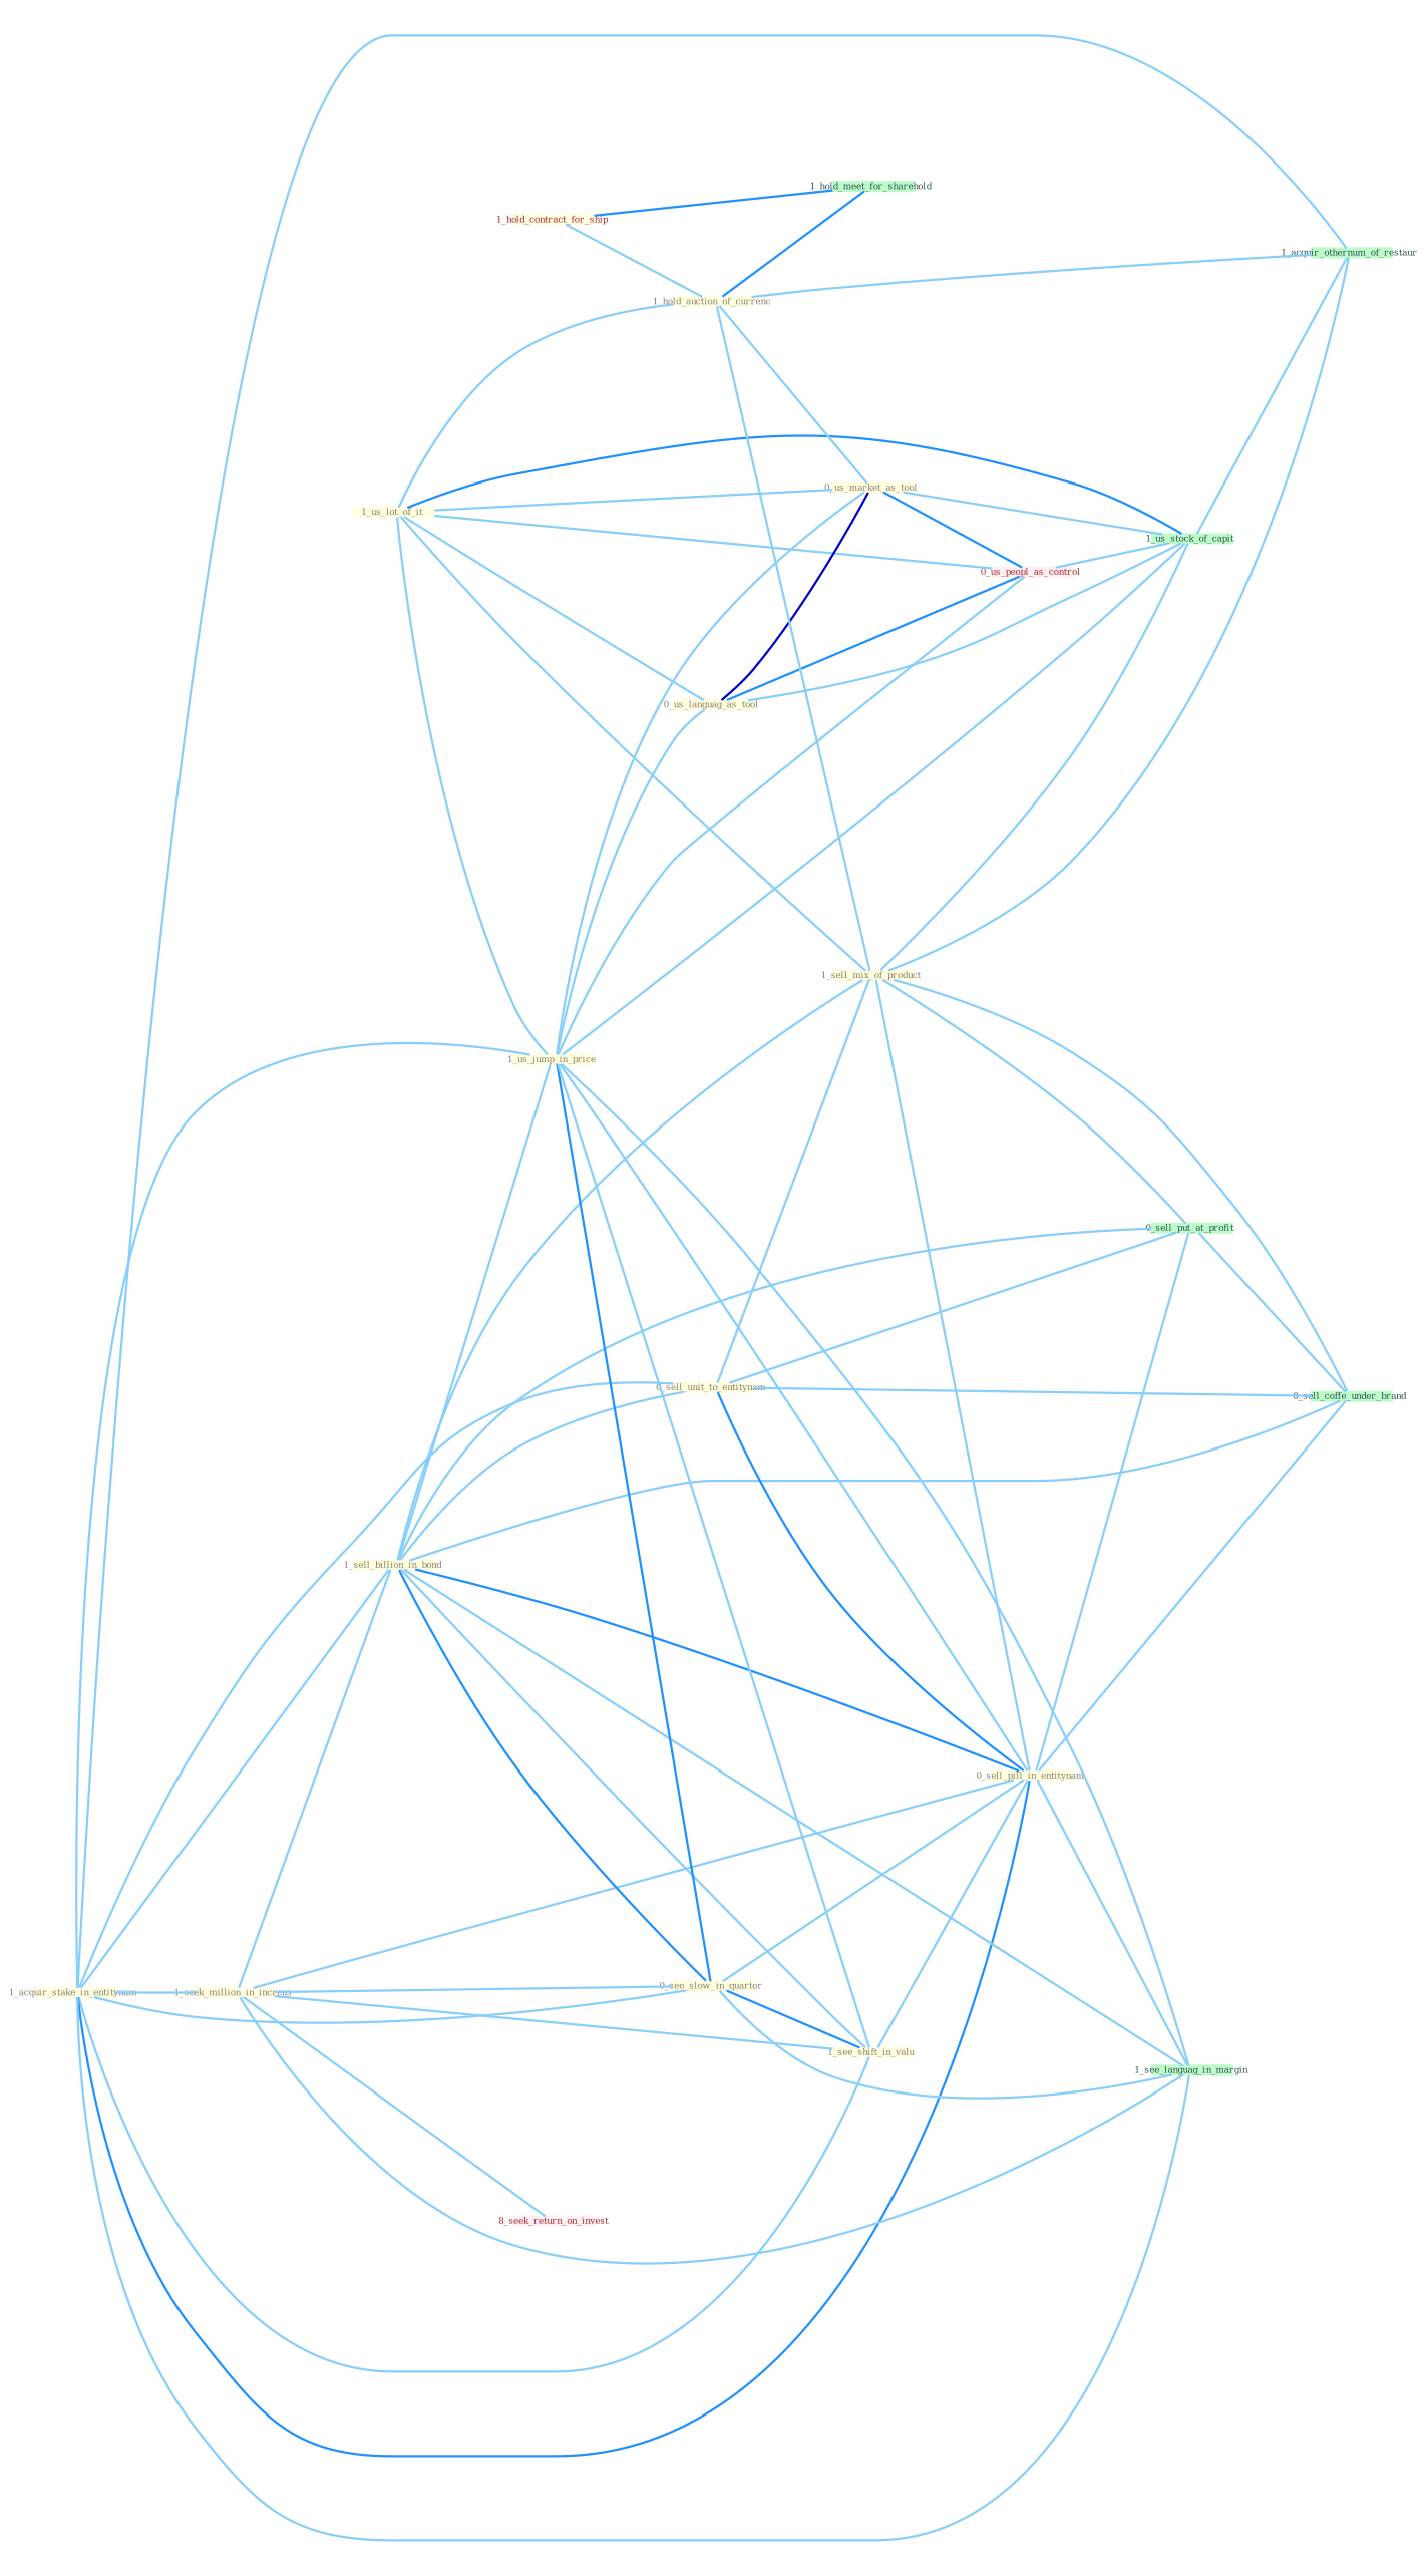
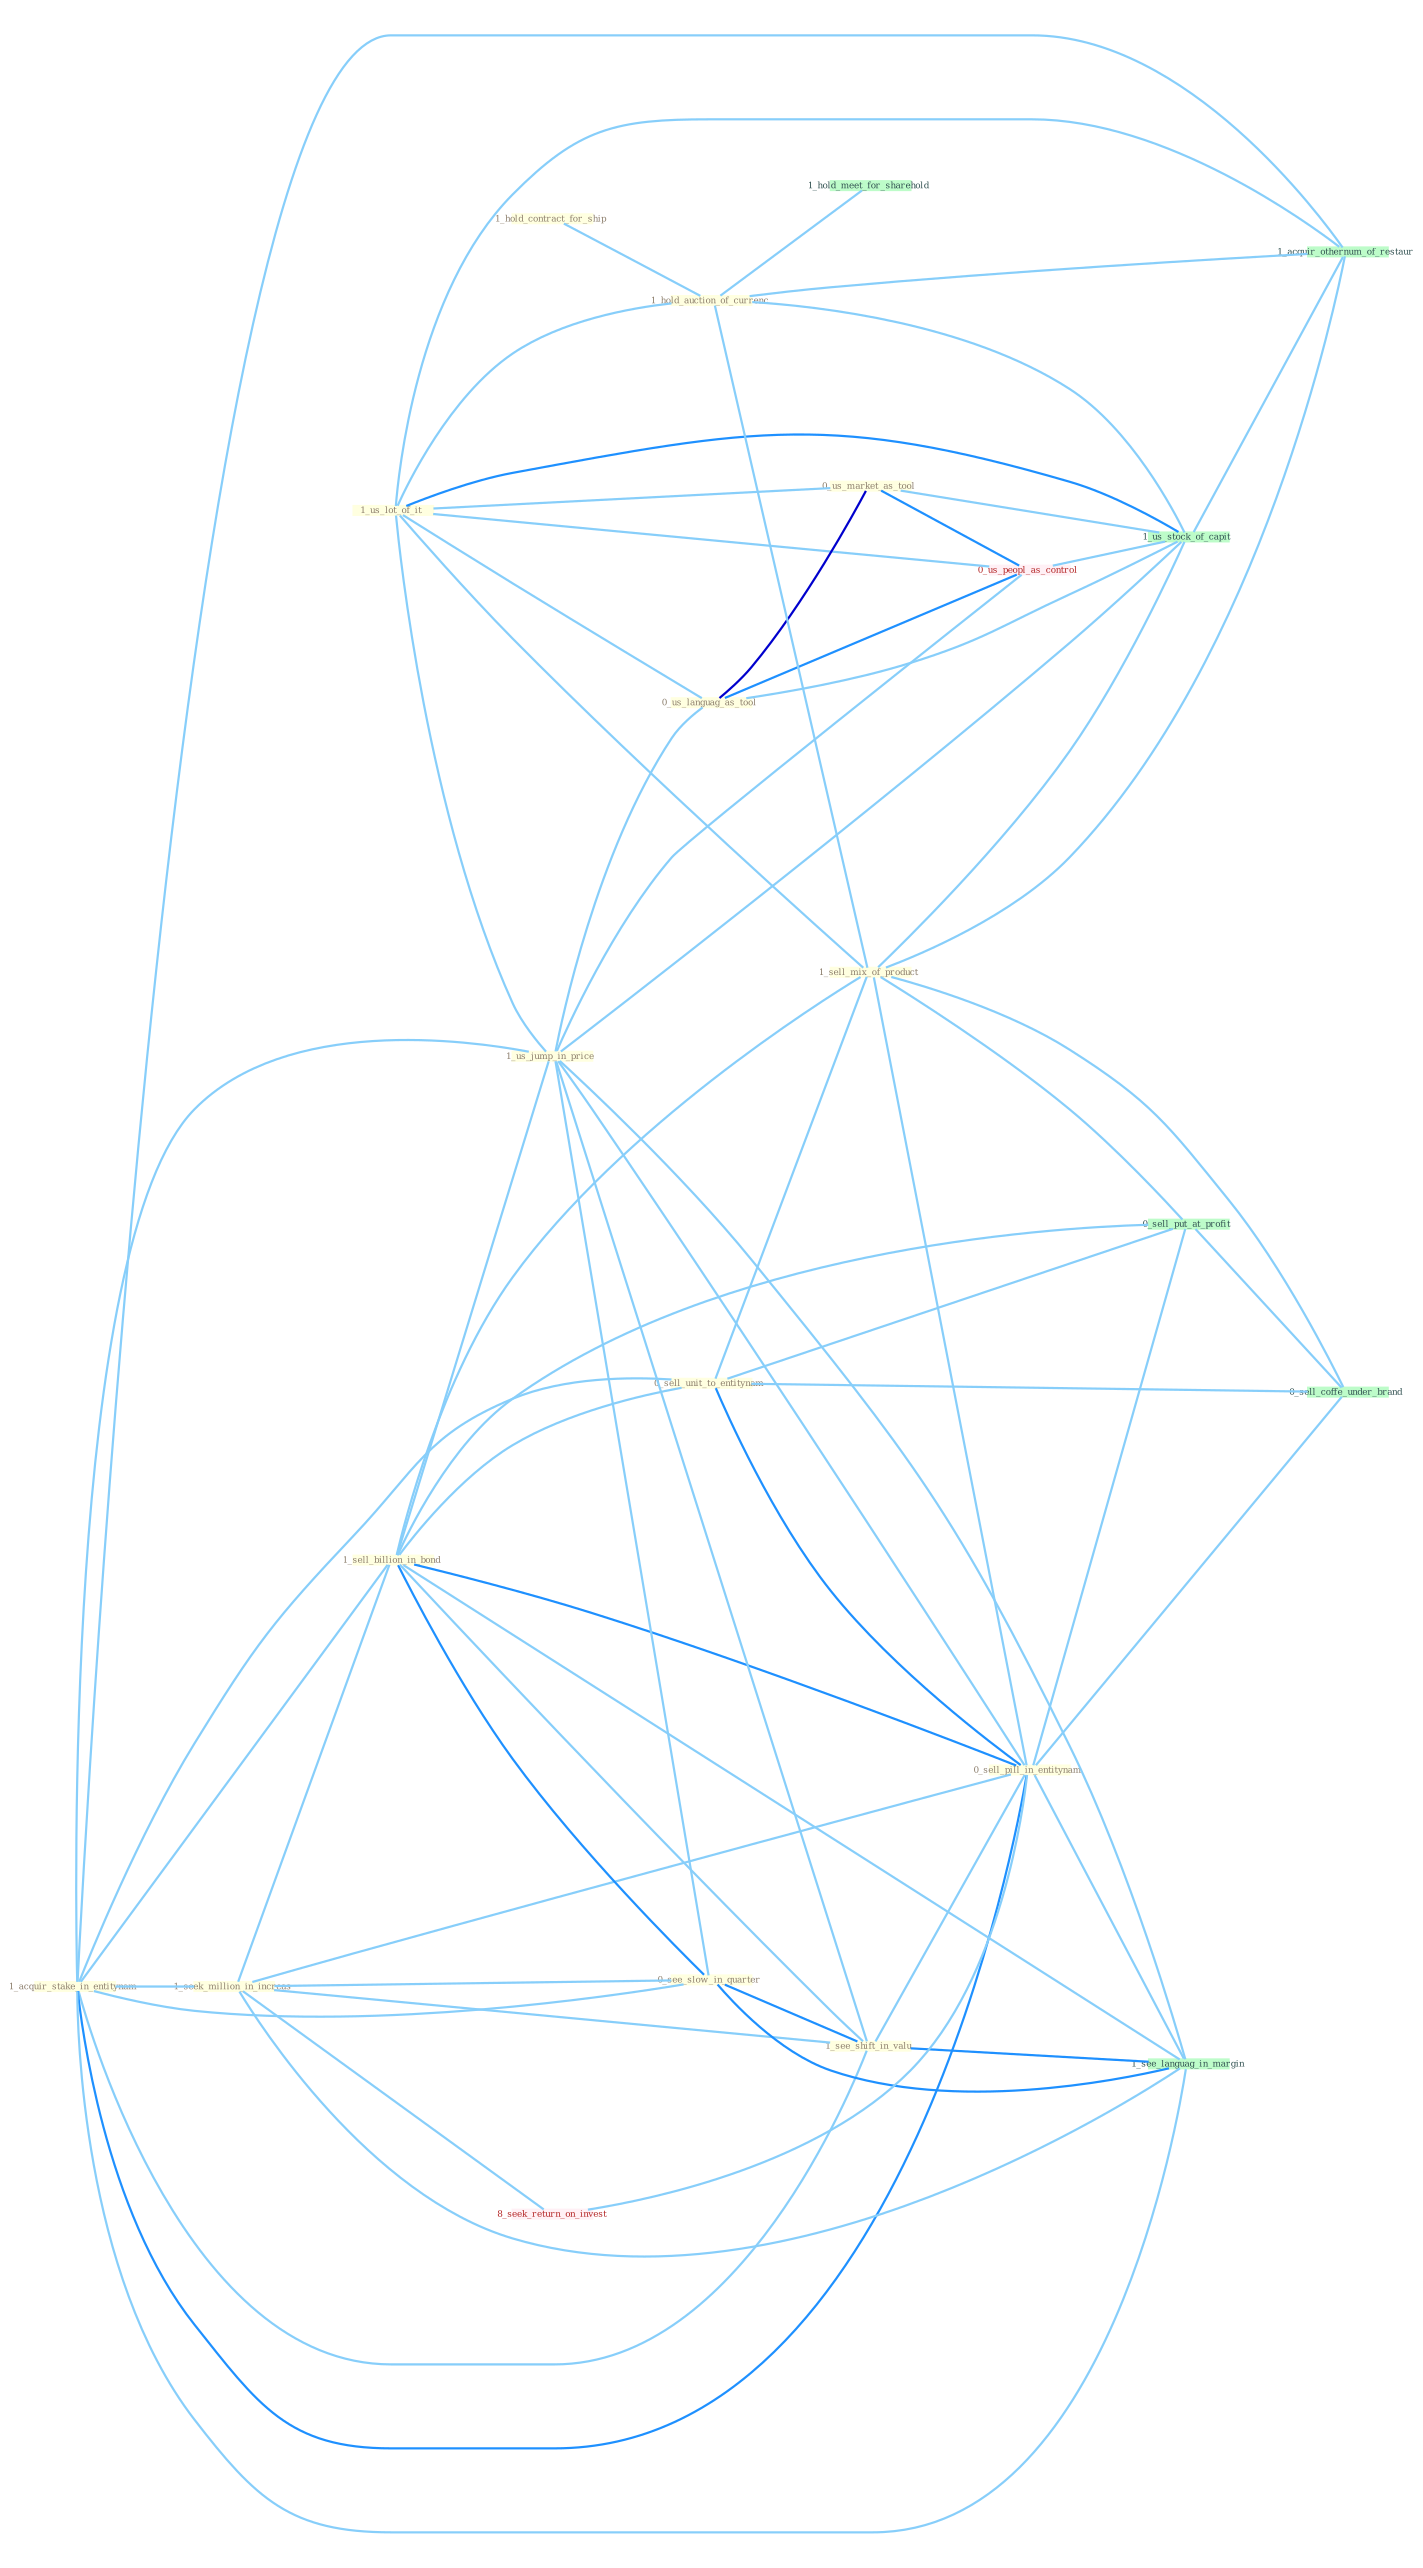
  graph {
    rankdir=LR
    node [color="#ffffe0" fixedsize=true fontcolor="#8b7d6b" fontsize=4 shape=polygon style=filled]
    edge [color="#87cefa" w=1]
    "1_acquir_stake_in_entitynam " [height=.06 width=.5]
    "1_seek_million_in_increas " [height=.06 width=.5]
    "1_us_lot_of_it " [height=.06 width=.5]
    "1_sell_billion_in_bond " [height=.06 width=.5]
    "1_us_jump_in_price " [height=.06 width=.5]
-   "1_hold_contract_for_ship " [fontcolor="#b22222" height=.06 width=.5]
+   "1_hold_contract_for_ship " [height=.06 width=.5]
    "0_us_languag_as_tool " [height=.06 width=.5]
    "0_see_slow_in_quarter " [height=.06 width=.5]
    "0_us_market_as_tool " [height=.06 width=.5]
    "1_hold_auction_of_currenc " [height=.06 width=.5]
    "1_see_shift_in_valu " [height=.06 width=.5]
    "0_sell_unit_to_entitynam " [height=.06 width=.5]
    "1_sell_mix_of_product " [height=.06 width=.5]
    "0_sell_pill_in_entitynam " [height=.06 width=.5]
    "0_us_peopl_as_control " [color="#fff0f5" fontcolor="#b22222" height=.06 width=.5]
    n16 [color="#fff0f5" fontcolor="#b22222" height=.06 label="8_seek_return_on_invest" width=.5]
    n17 [color="#BDFCC9" fontcolor="#2f4f4f" height=.06 label="1_see_languag_in_margin" width=.5]
    "1_acquir_othernum_of_restaur " [color="#BDFCC9" fontcolor="#2f4f4f" height=.06 width=.5]
    "1_us_stock_of_capit " [color="#BDFCC9" fontcolor="#2f4f4f" height=.06 width=.5]
    "0_sell_put_at_profit " [color="#BDFCC9" fontcolor="#2f4f4f" height=.06 width=.5]
    "0_sell_coffe_under_brand " [color="#BDFCC9" fontcolor="#2f4f4f" height=.06 width=.5]
    "1_hold_meet_for_sharehold " [color="#BDFCC9" fontcolor="#2f4f4f" height=.06 width=.5]
    subgraph sub_1 {
      "1_acquir_stake_in_entitynam "
      "1_seek_million_in_increas "
      "1_us_lot_of_it "
      "1_sell_billion_in_bond "
      "1_us_jump_in_price "
      "1_hold_contract_for_ship "
      "0_us_languag_as_tool "
      "0_see_slow_in_quarter "
      "0_us_market_as_tool "
      "1_hold_auction_of_currenc "
      "1_see_shift_in_valu "
      "0_sell_unit_to_entitynam "
      "1_sell_mix_of_product "
      "0_sell_pill_in_entitynam "
    }
    subgraph sub_2 {
      "0_us_peopl_as_control "
      n16
    }
    "1_acquir_stake_in_entitynam " -- "1_seek_million_in_increas "
    "1_acquir_stake_in_entitynam " -- "1_sell_billion_in_bond "
    "1_acquir_stake_in_entitynam " -- "1_us_jump_in_price "
    "1_acquir_stake_in_entitynam " -- "0_see_slow_in_quarter "
    "1_acquir_stake_in_entitynam " -- "1_see_shift_in_valu "
    "1_acquir_stake_in_entitynam " -- "0_sell_unit_to_entitynam "
    "1_acquir_stake_in_entitynam " -- "0_sell_pill_in_entitynam " [color="#1e90ff" w=2]
    "1_acquir_stake_in_entitynam " -- n17
    "1_acquir_stake_in_entitynam " -- "1_acquir_othernum_of_restaur "
    "1_seek_million_in_increas " -- "1_sell_billion_in_bond "
    "1_seek_million_in_increas " -- "0_see_slow_in_quarter "
    "1_seek_million_in_increas " -- "1_see_shift_in_valu "
    "1_seek_million_in_increas " -- "0_sell_pill_in_entitynam "
    "1_seek_million_in_increas " -- n16
    "1_seek_million_in_increas " -- n17
    "1_us_lot_of_it " -- "1_us_jump_in_price "
    "1_us_lot_of_it " -- "0_us_languag_as_tool "
    "1_us_lot_of_it " -- "0_us_market_as_tool "
    "1_us_lot_of_it " -- "1_hold_auction_of_currenc "
    "1_us_lot_of_it " -- "1_sell_mix_of_product "
    "1_us_lot_of_it " -- "0_us_peopl_as_control "
+   "1_us_lot_of_it " -- "1_acquir_othernum_of_restaur "
    "1_us_lot_of_it " -- "1_us_stock_of_capit " [color="#1e90ff" w=2]
    "1_sell_billion_in_bond " -- "1_us_jump_in_price "
    "1_sell_billion_in_bond " -- "0_see_slow_in_quarter " [color="#1e90ff"]
    "1_sell_billion_in_bond " -- "1_see_shift_in_valu "
    "1_sell_billion_in_bond " -- "0_sell_unit_to_entitynam "
    "1_sell_billion_in_bond " -- "1_sell_mix_of_product "
    "1_sell_billion_in_bond " -- "0_sell_pill_in_entitynam " [color="#1e90ff" w=2]
    "1_sell_billion_in_bond " -- n17
    "1_sell_billion_in_bond " -- "0_sell_put_at_profit "
-   "1_sell_billion_in_bond " -- "0_sell_coffe_under_brand "
    "1_us_jump_in_price " -- "0_us_languag_as_tool "
-   "1_us_jump_in_price " -- "0_see_slow_in_quarter " [color="#1e90ff"]
-   "1_us_jump_in_price " -- "0_us_market_as_tool "
+   "1_us_jump_in_price " -- "0_see_slow_in_quarter "
    "1_us_jump_in_price " -- "1_see_shift_in_valu "
    "1_us_jump_in_price " -- "0_sell_pill_in_entitynam "
    "1_us_jump_in_price " -- "0_us_peopl_as_control "
    "1_us_jump_in_price " -- n17
    "1_us_jump_in_price " -- "1_us_stock_of_capit "
    "1_hold_contract_for_ship " -- "1_hold_auction_of_currenc "
-   "1_hold_contract_for_ship " -- "1_hold_meet_for_sharehold " [color="#1e90ff" w=2]
    "0_us_languag_as_tool " -- "0_us_market_as_tool " [color="#0000cd" w=3]
    "0_us_languag_as_tool " -- "0_us_peopl_as_control " [color="#1e90ff" w=2]
    "0_us_languag_as_tool " -- "1_us_stock_of_capit "
    "0_see_slow_in_quarter " -- "1_see_shift_in_valu " [color="#1e90ff" w=2]
-   "0_see_slow_in_quarter " -- "0_sell_pill_in_entitynam "
-   "0_see_slow_in_quarter " -- n17 [w=2]
+   n16 -- "0_sell_pill_in_entitynam "
+   "0_see_slow_in_quarter " -- n17 [color="#1e90ff" w=2]
    "0_us_market_as_tool " -- "0_us_peopl_as_control " [color="#1e90ff" w=2]
    "0_us_market_as_tool " -- "1_us_stock_of_capit "
    "1_hold_auction_of_currenc " -- "1_sell_mix_of_product "
    "1_hold_auction_of_currenc " -- "1_acquir_othernum_of_restaur "
-   "1_hold_auction_of_currenc " -- "0_us_market_as_tool "
-   "1_hold_auction_of_currenc " -- "1_hold_meet_for_sharehold " [color="#1e90ff"]
+   "1_hold_auction_of_currenc " -- "1_us_stock_of_capit "
+   "1_hold_auction_of_currenc " -- "1_hold_meet_for_sharehold "
    "1_see_shift_in_valu " -- "0_sell_pill_in_entitynam "
+   "1_see_shift_in_valu " -- n17 [color="#1e90ff" w=2]
    "0_sell_unit_to_entitynam " -- "1_sell_mix_of_product "
    "0_sell_unit_to_entitynam " -- "0_sell_pill_in_entitynam " [color="#1e90ff" w=2]
    "0_sell_unit_to_entitynam " -- "0_sell_put_at_profit "
    "0_sell_unit_to_entitynam " -- "0_sell_coffe_under_brand "
    "1_sell_mix_of_product " -- "0_sell_pill_in_entitynam "
    "1_sell_mix_of_product " -- "1_acquir_othernum_of_restaur "
    "1_sell_mix_of_product " -- "1_us_stock_of_capit "
    "1_sell_mix_of_product " -- "0_sell_put_at_profit "
    "1_sell_mix_of_product " -- "0_sell_coffe_under_brand "
    "0_sell_pill_in_entitynam " -- n17
    "0_sell_pill_in_entitynam " -- "0_sell_put_at_profit "
    "0_sell_pill_in_entitynam " -- "0_sell_coffe_under_brand "
    "0_us_peopl_as_control " -- "1_us_stock_of_capit "
    "1_us_stock_of_capit " -- "1_acquir_othernum_of_restaur "
    "0_sell_put_at_profit " -- "0_sell_coffe_under_brand "
  }
